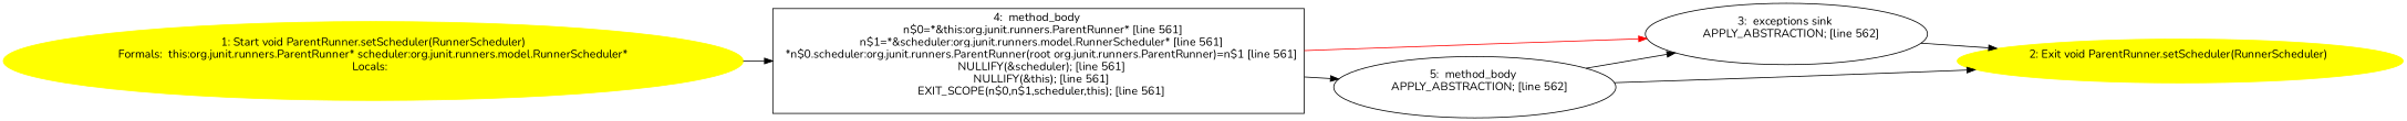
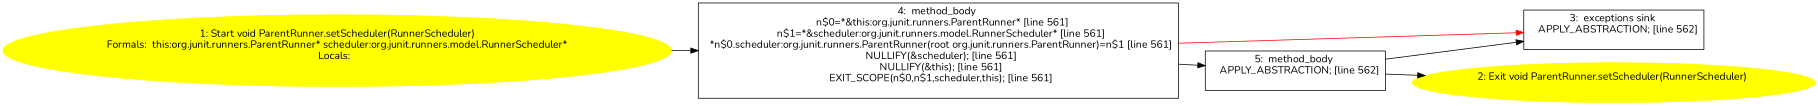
  digraph {
    fontname=Nunito
    rankdir=LR
    node [fontname=Nunito shape=box]
    edge [fontname=Nunito]
    n1 [color=yellow label="1: Start void ParentRunner.setScheduler(RunnerScheduler)\nFormals:  this:org.junit.runners.ParentRunner* scheduler:org.junit.runners.model.RunnerScheduler*\nLocals:  \n  " style=filled shape=""]
    n2 [label="4:  method_body \n   n$0=*&this:org.junit.runners.ParentRunner* [line 561]\n  n$1=*&scheduler:org.junit.runners.model.RunnerScheduler* [line 561]\n  *n$0.scheduler:org.junit.runners.ParentRunner(root org.junit.runners.ParentRunner)=n$1 [line 561]\n  NULLIFY(&scheduler); [line 561]\n  NULLIFY(&this); [line 561]\n  EXIT_SCOPE(n$0,n$1,scheduler,this); [line 561]\n "]
-   n3 [label="3:  exceptions sink \n   APPLY_ABSTRACTION; [line 562]\n " shape=ellipse]
-   n4 [label="5:  method_body \n   APPLY_ABSTRACTION; [line 562]\n " shape=ellipse]
+   n3 [label="3:  exceptions sink \n   APPLY_ABSTRACTION; [line 562]\n "]
+   n4 [label="5:  method_body \n   APPLY_ABSTRACTION; [line 562]\n "]
    n5 [color=yellow label="2: Exit void ParentRunner.setScheduler(RunnerScheduler) \n  " style=filled shape=""]
    n1 -> n2
    n2 -> n3 [color=red]
    n2 -> n4
-   n3 -> n5
    n4 -> n3 [color=black]
    n4 -> n5
  }
